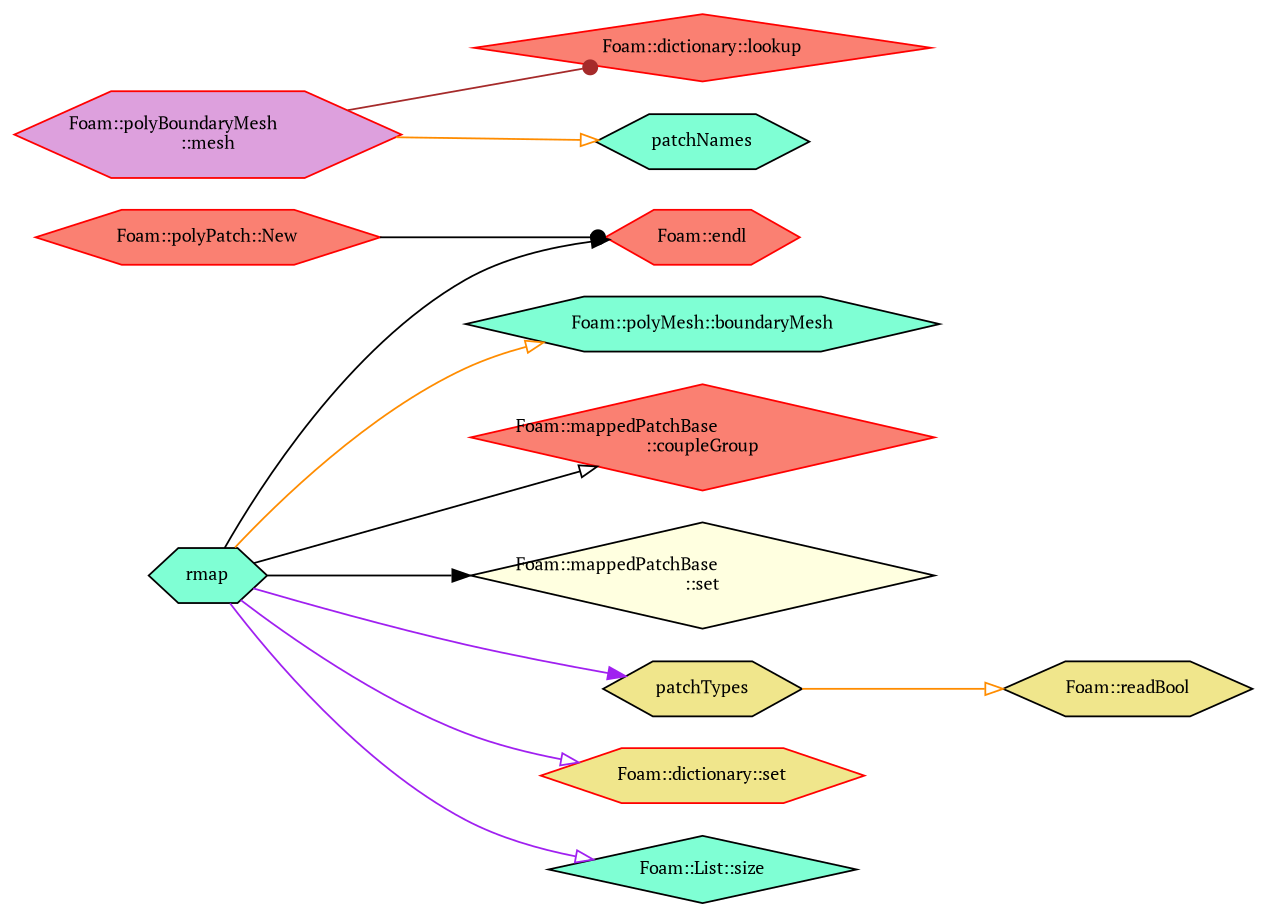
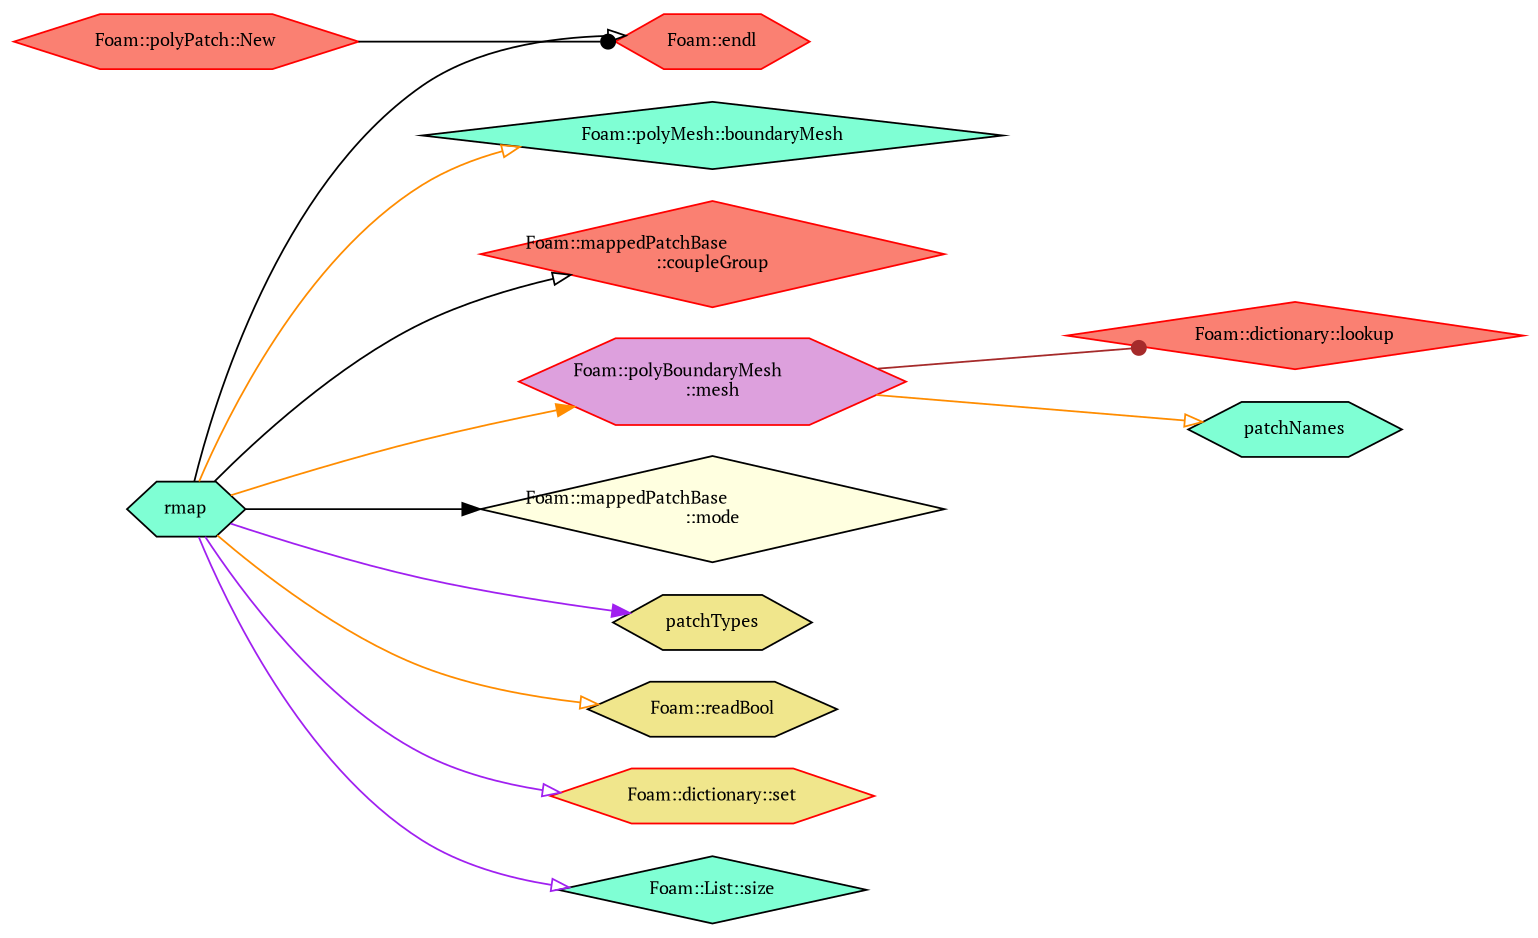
  digraph {
    fontname="PT Serif"
    rankdir=LR
    node [color=black fillcolor=aquamarine fontname="PT Serif" fontsize=10 shape=hexagon style=filled]
    edge [arrowhead=onormal color=darkorange fontname="PT Serif" fontsize=10 labelfontname=Helvetica labelfontsize=10 style=solid]
    n1 [fontcolor=black height=0.2 label=rmap width=0.4]
-   n2 [height=0.2 label="Foam::polyMesh::boundaryMesh" width=0.4]
+   n2 [height=0.2 label="Foam::polyMesh::boundaryMesh" shape=diamond width=0.4]
    n3 [color=red fillcolor=salmon height=0.2 label="Foam::mappedPatchBase\l::coupleGroup" shape=diamond width=0.4]
    n4 [color=red fillcolor=salmon height=0.2 label="Foam::endl" width=0.4]
    n5 [color=red fillcolor=plum height=0.2 label="Foam::polyBoundaryMesh\l::mesh" width=0.4]
-   n6 [fillcolor=lightyellow height=0.2 label="Foam::mappedPatchBase\l::set" shape=diamond width=0.4]
+   n6 [fillcolor=lightyellow height=0.2 label="Foam::mappedPatchBase\l::mode" shape=diamond width=0.4]
    n7 [fillcolor=khaki height=0.2 label=patchTypes width=0.4]
    n8 [fillcolor=khaki height=0.2 label="Foam::readBool" width=0.4]
    n9 [color=red fillcolor=khaki height=0.2 label="Foam::dictionary::set" width=0.4]
    n10 [height=0.2 label="Foam::List::size" shape=diamond width=0.4]
    n11 [color=red fillcolor=salmon height=0.2 label="Foam::dictionary::lookup" shape=diamond width=0.4]
    n12 [height=0.2 label=patchNames width=0.4]
    n13 [color=red fillcolor=salmon height=0.2 label="Foam::polyPatch::New" width=0.4]
    n1 -> n2
    n1 -> n3 [color=black]
-   n1 -> n4 [arrowhead=normal color=black]
+   n1 -> n4 [color=black]
+   n1 -> n5 [arrowhead=normal]
    n1 -> n6 [arrowhead=normal color=black]
    n1 -> n7 [arrowhead=normal color=purple]
-   n7 -> n8
+   n1 -> n8
    n1 -> n9 [color=purple]
    n1 -> n10 [color=purple]
    n5 -> n11 [arrowhead=dot color=brown]
    n5 -> n12
    n13 -> n4 [arrowhead=dot color=black]
  }
